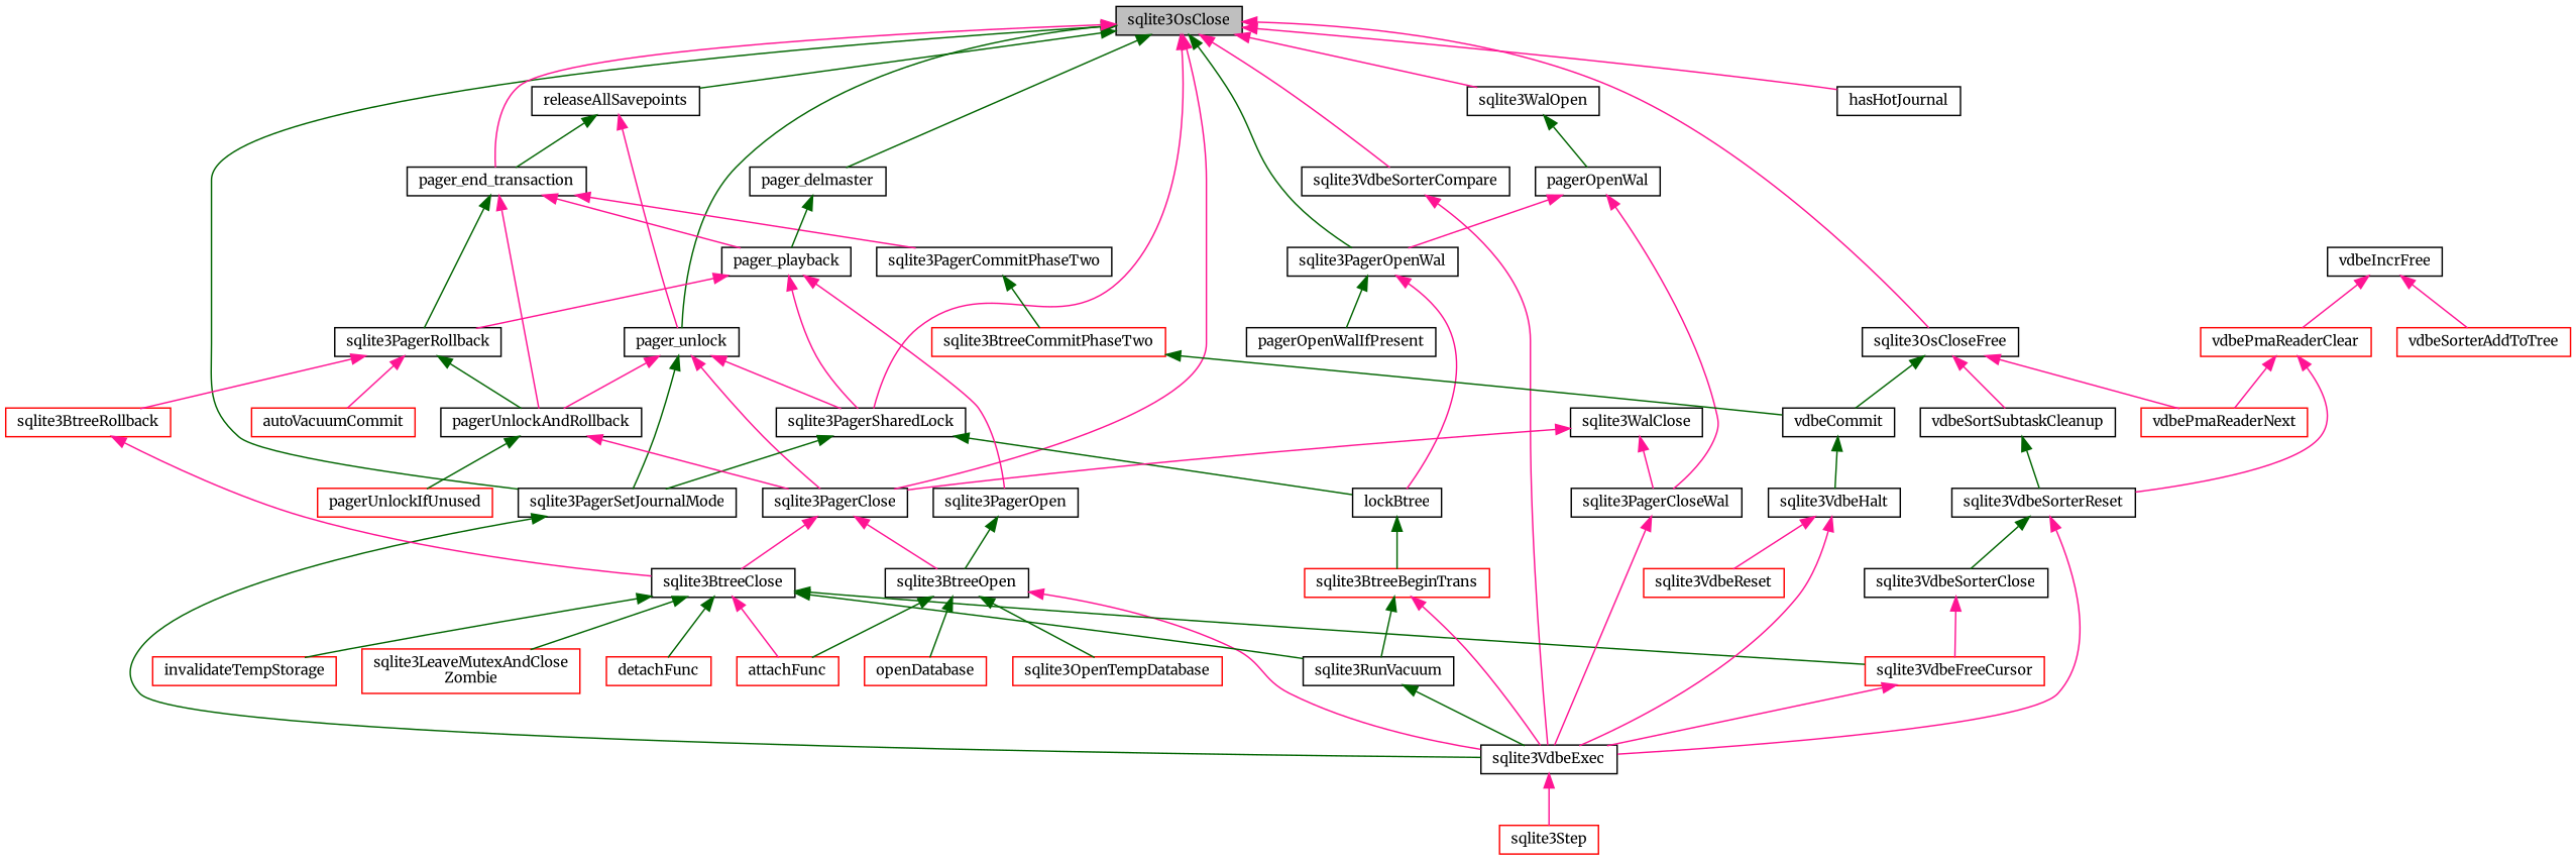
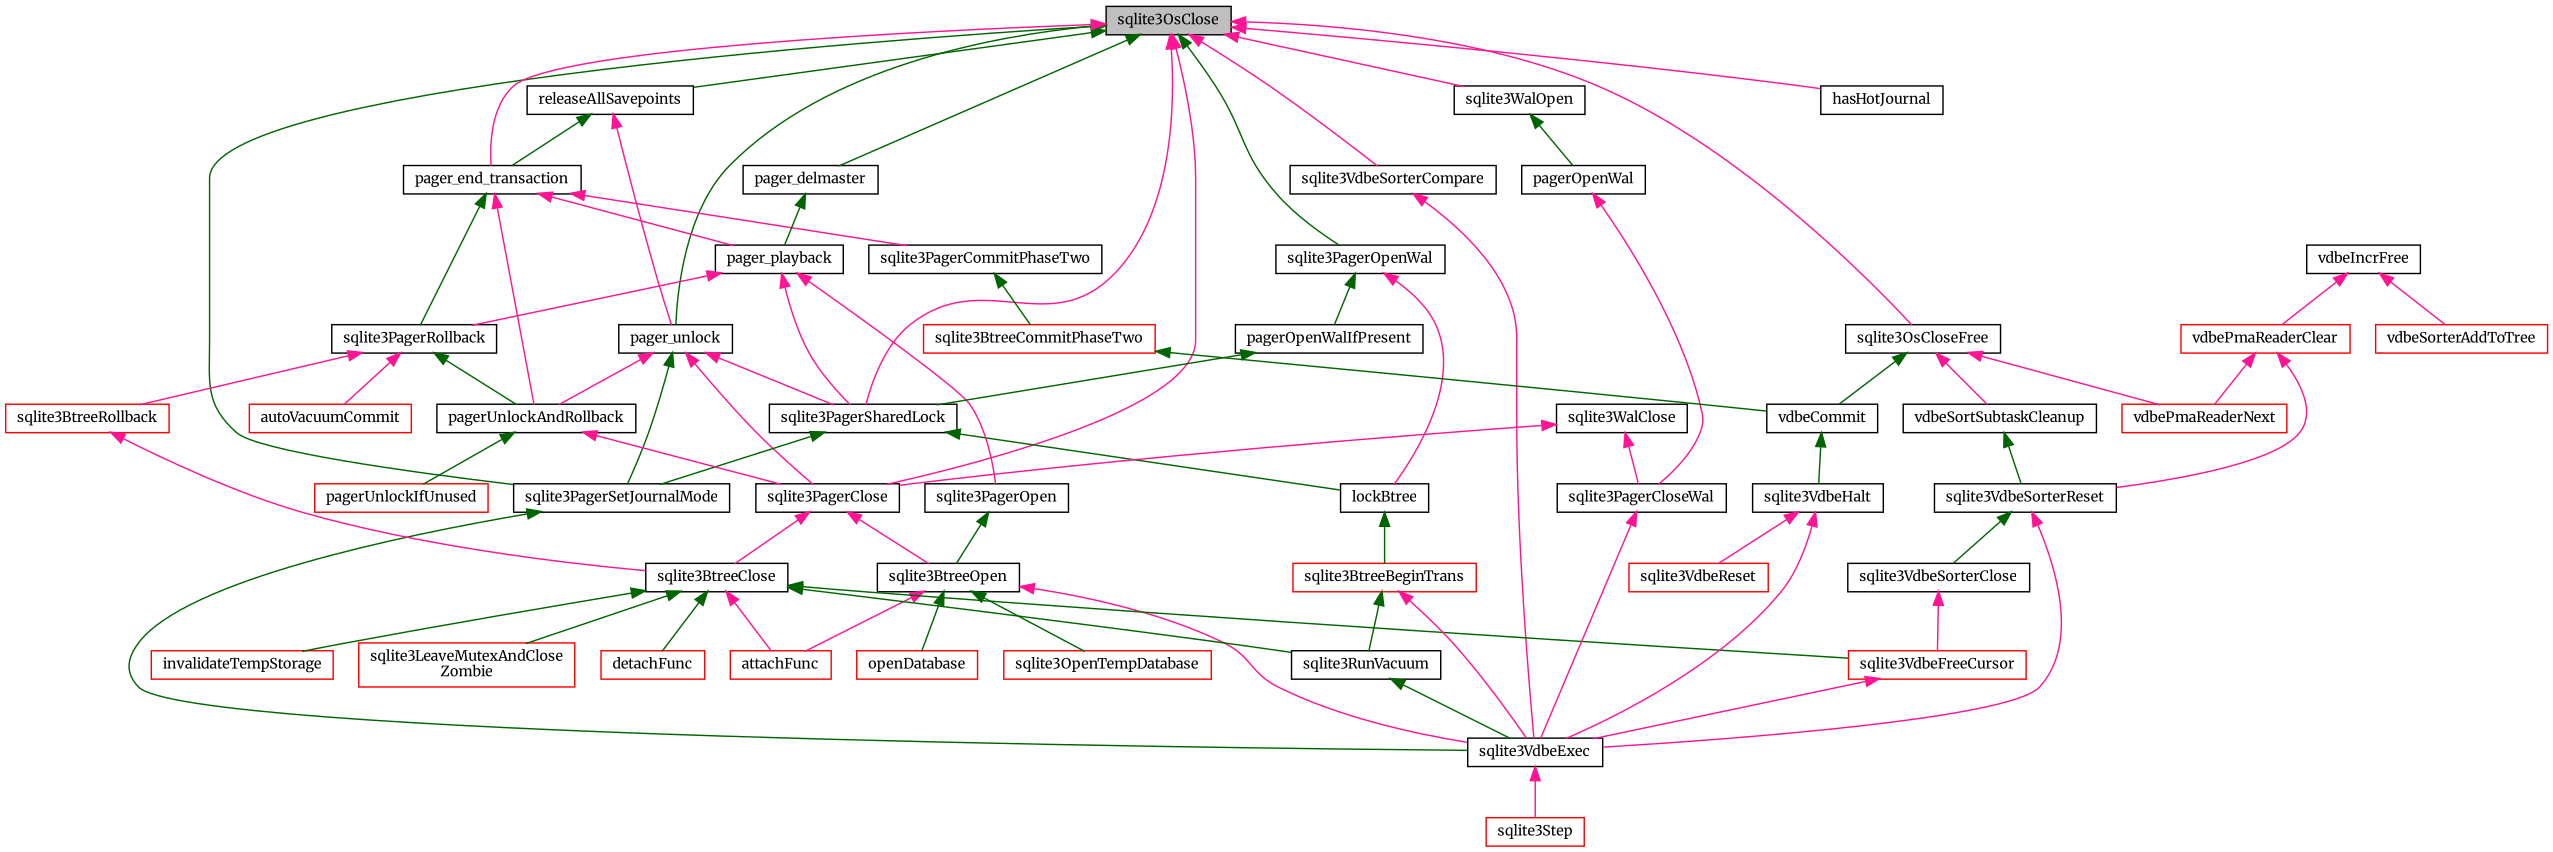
  digraph {
    fontname=Merriweather
    rankdir=TB
    node [color=black fillcolor=white fontname=Merriweather fontsize=10 shape=record style=filled]
    edge [color=deeppink dir=back fontname=Merriweather fontsize=10 labelfontname=FreeSans labelfontsize=10 style=solid]
    n1 [fillcolor=grey75 fontcolor=black height=0.2 label=sqlite3OsClose width=0.4]
    n2 [height=0.2 label=sqlite3OsCloseFree width=0.4]
    n3 [height=0.2 label=releaseAllSavepoints width=0.4]
    n4 [height=0.2 label=pager_unlock width=0.4]
    n5 [height=0.2 label=sqlite3PagerClose width=0.4]
    n6 [height=0.2 label=sqlite3PagerSharedLock width=0.4]
    n7 [height=0.2 label=sqlite3PagerSetJournalMode width=0.4]
    n8 [height=0.2 label=pager_end_transaction width=0.4]
    n9 [height=0.2 label=pager_delmaster width=0.4]
    n10 [height=0.2 label=hasHotJournal width=0.4]
    n11 [height=0.2 label=sqlite3PagerOpenWal width=0.4]
    n12 [height=0.2 label=sqlite3WalOpen width=0.4]
    n13 [height=0.2 label=sqlite3VdbeSorterCompare width=0.4]
    n14 [height=0.2 label=vdbeCommit width=0.4]
    n15 [height=0.2 label=vdbeSortSubtaskCleanup width=0.4]
    n16 [color=red height=0.2 label=vdbePmaReaderNext width=0.4]
    n17 [height=0.2 label=pagerUnlockAndRollback width=0.4]
    n18 [height=0.2 label=sqlite3BtreeOpen width=0.4]
    n19 [height=0.2 label=sqlite3BtreeClose width=0.4]
    n20 [height=0.2 label=lockBtree width=0.4]
    n21 [height=0.2 label=sqlite3VdbeExec width=0.4]
    n22 [height=0.2 label=pager_playback width=0.4]
    n23 [height=0.2 label=sqlite3PagerRollback width=0.4]
    n24 [height=0.2 label=sqlite3PagerCommitPhaseTwo width=0.4]
    n25 [height=0.2 label=sqlite3PagerOpen width=0.4]
    n26 [height=0.2 label=pagerOpenWalIfPresent width=0.4]
    n27 [height=0.2 label=pagerOpenWal width=0.4]
    n28 [height=0.2 label=sqlite3WalClose width=0.4]
    n29 [height=0.2 label=sqlite3PagerCloseWal width=0.4]
    n30 [height=0.2 label=sqlite3VdbeHalt width=0.4]
    n31 [height=0.2 label=sqlite3VdbeSorterReset width=0.4]
    n32 [height=0.2 label=vdbeIncrFree width=0.4]
    n33 [color=red height=0.2 label=vdbePmaReaderClear width=0.4]
    n34 [color=red height=0.2 label=vdbeSorterAddToTree width=0.4]
    n35 [color=red height=0.2 label=sqlite3VdbeReset width=0.4]
    n36 [color=red height=0.2 label=sqlite3Step width=0.4]
    n37 [height=0.2 label=sqlite3VdbeSorterClose width=0.4]
    n38 [color=red height=0.2 label=sqlite3VdbeFreeCursor width=0.4]
    n39 [color=red height=0.2 label=pagerUnlockIfUnused width=0.4]
    n40 [color=red height=0.2 label=attachFunc width=0.4]
    n41 [color=red height=0.2 label=sqlite3OpenTempDatabase width=0.4]
    n42 [color=red height=0.2 label=openDatabase width=0.4]
    n43 [color=red height=0.2 label=detachFunc width=0.4]
    n44 [color=red height=0.2 label=invalidateTempStorage width=0.4]
    n45 [height=0.2 label=sqlite3RunVacuum width=0.4]
    n46 [color=red height=0.2 label="sqlite3LeaveMutexAndClose\lZombie" width=0.4]
    n47 [color=red height=0.2 label=sqlite3BtreeBeginTrans width=0.4]
    n48 [color=red height=0.2 label=autoVacuumCommit width=0.4]
    n49 [color=red height=0.2 label=sqlite3BtreeRollback width=0.4]
    n50 [color=red height=0.2 label=sqlite3BtreeCommitPhaseTwo width=0.4]
    n1 -> n2
    n1 -> n3 [color=darkgreen]
    n1 -> n4 [color=darkgreen]
    n1 -> n5
    n1 -> n6
    n1 -> n7 [color=darkgreen]
    n1 -> n8
    n1 -> n9 [color=darkgreen]
    n1 -> n10
    n1 -> n11 [color=darkgreen]
    n1 -> n12
    n1 -> n13
    n2 -> n14 [color=darkgreen]
    n2 -> n15
    n2 -> n16
    n3 -> n4
    n3 -> n8 [color=darkgreen]
    n4 -> n5
    n4 -> n6
    n4 -> n7 [color=darkgreen]
    n4 -> n17
    n5 -> n18
    n5 -> n19
    n6 -> n7 [color=darkgreen]
    n6 -> n20 [color=darkgreen]
    n7 -> n21 [color=darkgreen]
    n8 -> n17
    n8 -> n22
    n8 -> n23 [color=darkgreen]
    n8 -> n24
    n9 -> n22 [color=darkgreen]
    n11 -> n20
    n11 -> n26 [color=darkgreen]
    n12 -> n27 [color=darkgreen]
    n13 -> n21
    n14 -> n30 [color=darkgreen]
    n15 -> n31 [color=darkgreen]
    n17 -> n5
    n17 -> n39 [color=darkgreen]
    n18 -> n21
-   n18 -> n40 [color=darkgreen]
+   n18 -> n40
    n18 -> n41 [color=darkgreen]
    n18 -> n42 [color=darkgreen]
    n19 -> n38 [color=darkgreen]
    n19 -> n40
    n19 -> n43 [color=darkgreen]
    n19 -> n44 [color=darkgreen]
    n19 -> n45 [color=darkgreen]
    n19 -> n46 [color=darkgreen]
    n20 -> n47 [color=darkgreen]
    n21 -> n36
    n22 -> n6
    n22 -> n23
    n22 -> n25
    n23 -> n17 [color=darkgreen]
    n23 -> n48
    n23 -> n49
    n24 -> n50 [color=darkgreen]
    n25 -> n18 [color=darkgreen]
-   n27 -> n11
+   n26 -> n6 [color=darkgreen]
    n27 -> n29
    n28 -> n5
    n28 -> n29
    n29 -> n21
    n30 -> n21
    n30 -> n35
    n31 -> n21
    n31 -> n37 [color=darkgreen]
    n32 -> n33
    n32 -> n34
    n33 -> n16
    n33 -> n31
    n37 -> n38
    n38 -> n21
    n45 -> n21 [color=darkgreen]
    n47 -> n21
    n47 -> n45 [color=darkgreen]
    n49 -> n19
    n50 -> n14 [color=darkgreen]
  }
